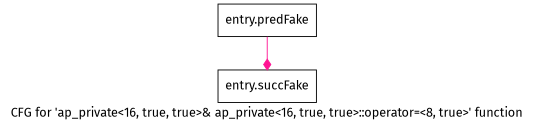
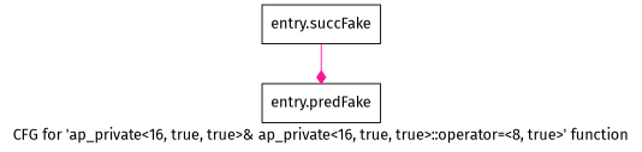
  digraph {
    label="CFG for 'ap_private\<16, true, true\>& ap_private\<16, true, true\>::operator=\<8, true\>' function"
    fontname="Fira Sans"
    node [shape=record fontname="Fira Sans"]
    n1 [label="{entry.predFake}"]
    n2 [filename="/tools/Xilinx/Vitis_HLS/2022.1/include/etc/ap_private.h" label="{entry.succFake}" linenumber=1509]
-   n1 -> n2 [execusionnum=12800 filename="/tools/Xilinx/Vitis_HLS/2022.1/include/etc/ap_private.h" color=deeppink arrowhead=diamond fontname="Fira Sans"]
+   n2 -> n1 [execusionnum=12800 filename="/tools/Xilinx/Vitis_HLS/2022.1/include/etc/ap_private.h" color=deeppink arrowhead=diamond fontname="Fira Sans"]
  }
